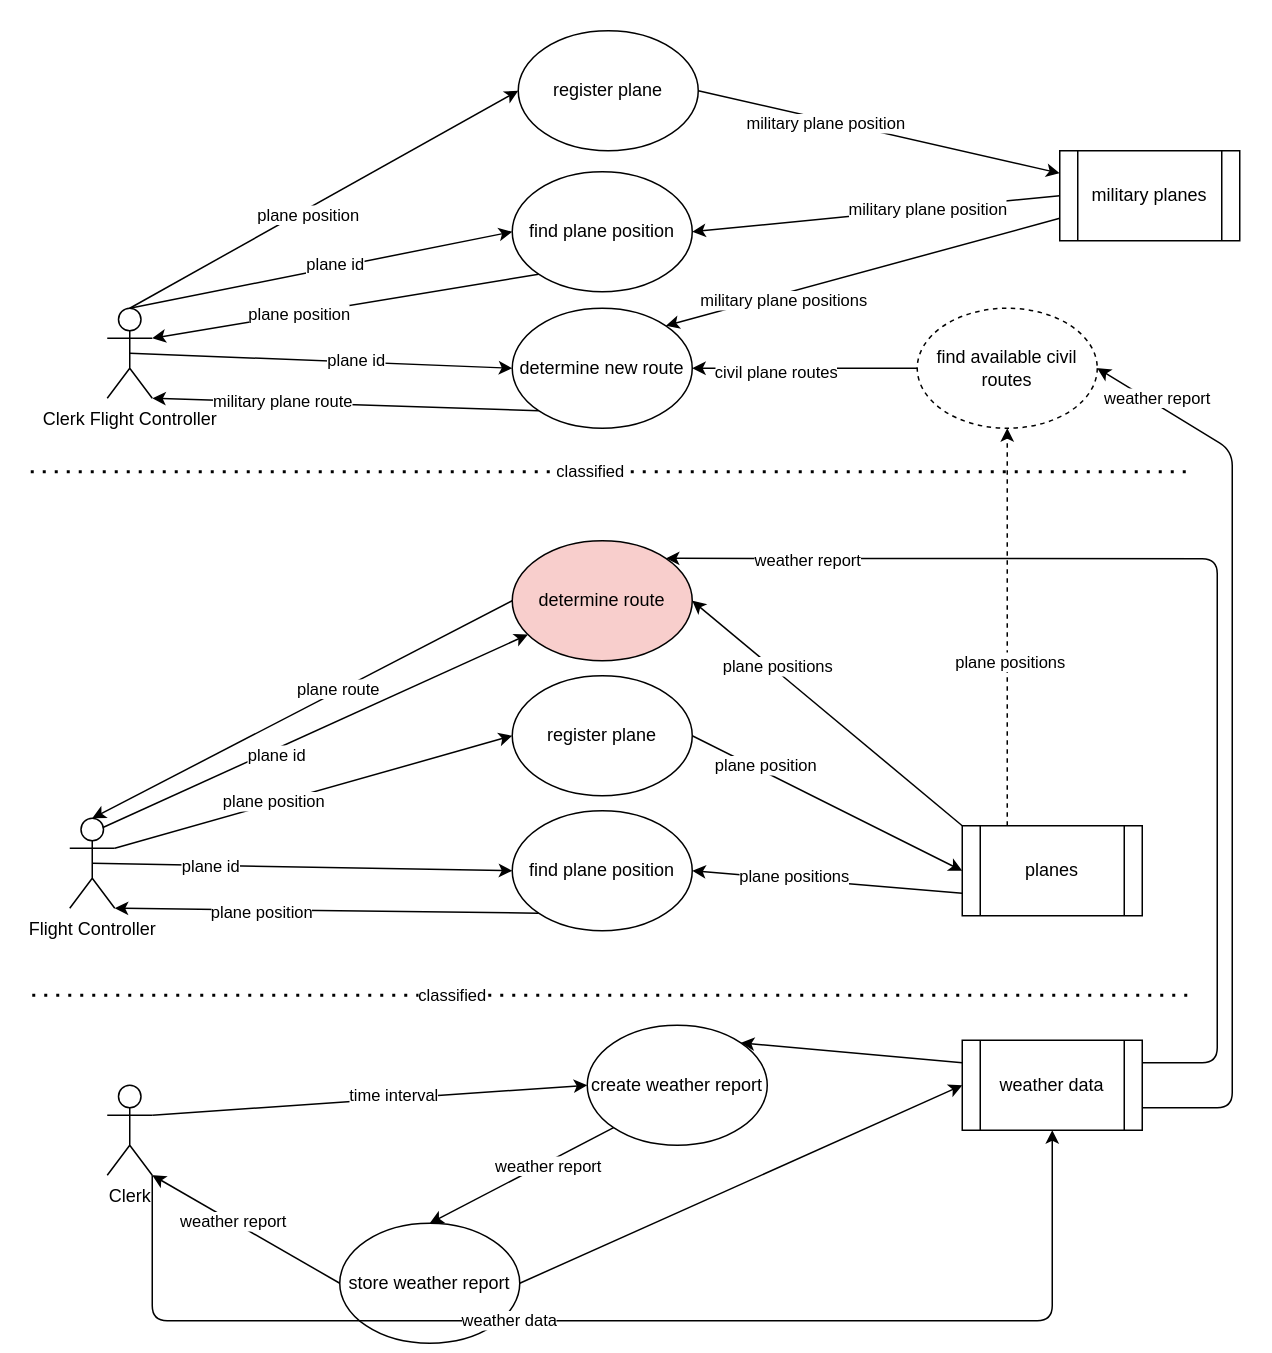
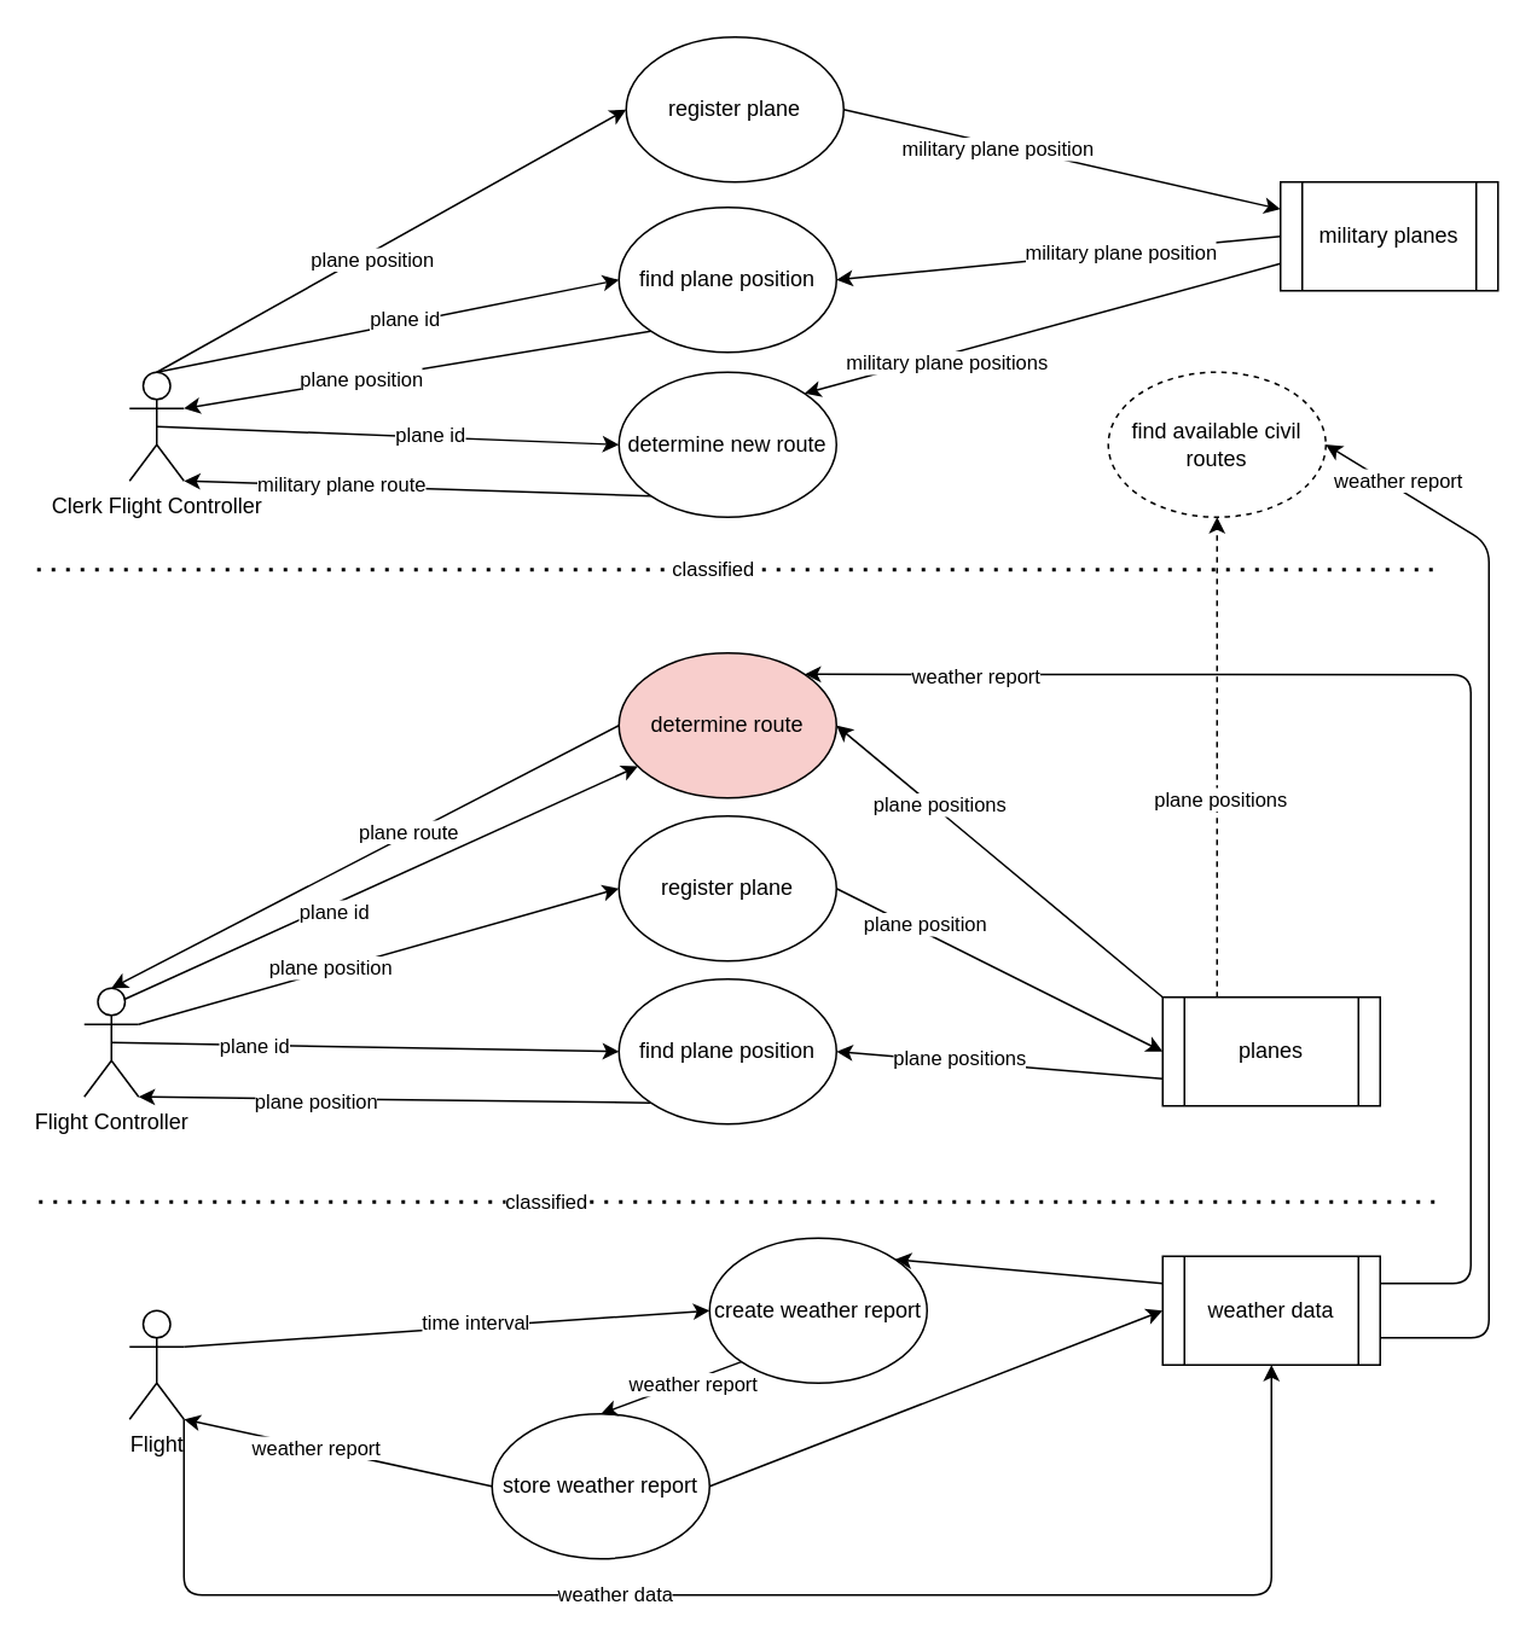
  <mxCell id="0" />
  <mxCell id="1" parent="0" />
  <mxCell id="2" value="create weather report" style="ellipse;whiteSpace=wrap;html=1;" parent="1" vertex="1"><mxGeometry x="391" y="683" width="120" height="80" as="geometry" /></mxCell>
  <mxCell id="3" value="weather data" style="shape=process;whiteSpace=wrap;html=1;backgroundOutline=1;" parent="1" vertex="1"><mxGeometry x="641" y="693" width="120" height="60" as="geometry" /></mxCell>
  <mxCell id="4" value="" style="endArrow=classic;html=1;exitX=0;exitY=0.25;exitDx=0;exitDy=0;entryX=1;entryY=0;entryDx=0;entryDy=0;" parent="1" source="3" target="2" edge="1"><mxGeometry width="50" height="50" relative="1" as="geometry"><mxPoint x="381" y="753" as="sourcePoint" /><mxPoint x="431" y="703" as="targetPoint" /></mxGeometry></mxCell>
  <mxCell id="5" value="" style="endArrow=classic;html=1;exitX=1;exitY=0.5;exitDx=0;exitDy=0;entryX=0;entryY=0.5;entryDx=0;entryDy=0;" parent="1" source="6" target="3" edge="1"><mxGeometry width="50" height="50" relative="1" as="geometry"><mxPoint x="641" y="708" as="sourcePoint" /><mxPoint x="621" y="863" as="targetPoint" /></mxGeometry></mxCell>
- <mxCell id="6" value="store weather report" style="ellipse;whiteSpace=wrap;html=1;" parent="1" vertex="1"><mxGeometry x="226" y="815" width="120" height="80" as="geometry" /></mxCell>
+ <mxCell id="6" value="store weather report" style="ellipse;whiteSpace=wrap;html=1;" parent="1" vertex="1"><mxGeometry x="271" y="780" width="120" height="80" as="geometry" /></mxCell>
  <mxCell id="7" value="" style="endArrow=classic;html=1;exitX=0;exitY=1;exitDx=0;exitDy=0;entryX=0.5;entryY=0;entryDx=0;entryDy=0;" parent="1" source="2" target="6" edge="1"><mxGeometry width="50" height="50" relative="1" as="geometry"><mxPoint x="461" y="843" as="sourcePoint" /><mxPoint x="641" y="738" as="targetPoint" /></mxGeometry></mxCell>
  <mxCell id="8" value="weather report" style="edgeLabel;html=1;align=center;verticalAlign=middle;resizable=0;points=[];" parent="7" vertex="1" connectable="0"><mxGeometry x="-0.268" y="2" relative="1" as="geometry"><mxPoint as="offset" /></mxGeometry></mxCell>
- <mxCell id="9" value="Clerk" style="shape=umlActor;verticalLabelPosition=bottom;verticalAlign=top;html=1;outlineConnect=0;" parent="1" vertex="1"><mxGeometry x="71" y="723" width="30" height="60" as="geometry" /></mxCell>
+ <mxCell id="9" value="Flight" style="shape=umlActor;verticalLabelPosition=bottom;verticalAlign=top;html=1;outlineConnect=0;" parent="1" vertex="1"><mxGeometry x="71" y="723" width="30" height="60" as="geometry" /></mxCell>
  <mxCell id="10" value="" style="endArrow=classic;html=1;exitX=1;exitY=0.333;exitDx=0;exitDy=0;entryX=0;entryY=0.5;entryDx=0;entryDy=0;exitPerimeter=0;" parent="1" source="9" target="2" edge="1"><mxGeometry width="50" height="50" relative="1" as="geometry"><mxPoint x="401" y="763" as="sourcePoint" /><mxPoint x="401" y="803" as="targetPoint" /></mxGeometry></mxCell>
  <mxCell id="11" value="time interval" style="edgeLabel;html=1;align=center;verticalAlign=middle;resizable=0;points=[];" parent="10" vertex="1" connectable="0"><mxGeometry x="0.11" y="2" relative="1" as="geometry"><mxPoint as="offset" /></mxGeometry></mxCell>
  <mxCell id="12" value="" style="endArrow=classic;html=1;exitX=0;exitY=0.5;exitDx=0;exitDy=0;entryX=1;entryY=1;entryDx=0;entryDy=0;entryPerimeter=0;" parent="1" source="6" target="9" edge="1"><mxGeometry width="50" height="50" relative="1" as="geometry"><mxPoint x="101" y="743" as="sourcePoint" /><mxPoint x="341" y="723" as="targetPoint" /></mxGeometry></mxCell>
  <mxCell id="13" value="weather report" style="edgeLabel;html=1;align=center;verticalAlign=middle;resizable=0;points=[];" parent="12" vertex="1" connectable="0"><mxGeometry x="0.15" relative="1" as="geometry"><mxPoint as="offset" /></mxGeometry></mxCell>
  <mxCell id="14" value="find plane position" style="ellipse;whiteSpace=wrap;html=1;" parent="1" vertex="1"><mxGeometry x="341" y="540" width="120" height="80" as="geometry" /></mxCell>
  <mxCell id="15" value="Flight Controller" style="shape=umlActor;verticalLabelPosition=bottom;verticalAlign=top;html=1;outlineConnect=0;" parent="1" vertex="1"><mxGeometry x="46" y="545" width="30" height="60" as="geometry" /></mxCell>
  <mxCell id="16" value="" style="endArrow=classic;html=1;exitX=0.5;exitY=0.5;exitDx=0;exitDy=0;entryX=0;entryY=0.5;entryDx=0;entryDy=0;exitPerimeter=0;" parent="1" source="15" target="14" edge="1"><mxGeometry width="50" height="50" relative="1" as="geometry"><mxPoint x="101" y="720" as="sourcePoint" /><mxPoint x="341" y="700" as="targetPoint" /></mxGeometry></mxCell>
  <mxCell id="17" value="plane id" style="edgeLabel;html=1;align=center;verticalAlign=middle;resizable=0;points=[];" parent="16" vertex="1" connectable="0"><mxGeometry x="-0.433" relative="1" as="geometry"><mxPoint as="offset" /></mxGeometry></mxCell>
  <mxCell id="18" value="planes" style="shape=process;whiteSpace=wrap;html=1;backgroundOutline=1;" parent="1" vertex="1"><mxGeometry x="641" y="550" width="120" height="60" as="geometry" /></mxCell>
  <mxCell id="19" value="" style="endArrow=classic;html=1;entryX=0;entryY=0.5;entryDx=0;entryDy=0;exitX=1;exitY=0.5;exitDx=0;exitDy=0;" parent="1" source="23" target="18" edge="1"><mxGeometry width="50" height="50" relative="1" as="geometry"><mxPoint x="481" y="510" as="sourcePoint" /><mxPoint x="341" y="570" as="targetPoint" /></mxGeometry></mxCell>
  <mxCell id="20" value="plane position" style="edgeLabel;html=1;align=center;verticalAlign=middle;resizable=0;points=[];" parent="19" vertex="1" connectable="0"><mxGeometry x="-0.484" y="4" relative="1" as="geometry"><mxPoint as="offset" /></mxGeometry></mxCell>
  <mxCell id="21" value="" style="endArrow=classic;html=1;entryX=1;entryY=1;entryDx=0;entryDy=0;entryPerimeter=0;exitX=0;exitY=1;exitDx=0;exitDy=0;" parent="1" source="14" target="15" edge="1"><mxGeometry width="50" height="50" relative="1" as="geometry"><mxPoint x="321" y="610" as="sourcePoint" /><mxPoint x="641" y="580" as="targetPoint" /></mxGeometry></mxCell>
  <mxCell id="22" value="plane position" style="edgeLabel;html=1;align=center;verticalAlign=middle;resizable=0;points=[];" parent="21" vertex="1" connectable="0"><mxGeometry x="0.309" y="1" relative="1" as="geometry"><mxPoint as="offset" /></mxGeometry></mxCell>
  <mxCell id="23" value="register plane" style="ellipse;whiteSpace=wrap;html=1;" parent="1" vertex="1"><mxGeometry x="341" y="450" width="120" height="80" as="geometry" /></mxCell>
  <mxCell id="24" value="" style="endArrow=classic;html=1;entryX=1;entryY=0.5;entryDx=0;entryDy=0;exitX=0;exitY=0.75;exitDx=0;exitDy=0;" parent="1" source="18" target="14" edge="1"><mxGeometry width="50" height="50" relative="1" as="geometry"><mxPoint x="561" y="610" as="sourcePoint" /><mxPoint x="641" y="580" as="targetPoint" /></mxGeometry></mxCell>
  <mxCell id="25" value="plane positions" style="edgeLabel;html=1;align=center;verticalAlign=middle;resizable=0;points=[];" parent="24" vertex="1" connectable="0"><mxGeometry x="0.246" y="-2" relative="1" as="geometry"><mxPoint as="offset" /></mxGeometry></mxCell>
  <mxCell id="26" value="" style="endArrow=classic;html=1;exitX=1;exitY=0.333;exitDx=0;exitDy=0;entryX=0;entryY=0.5;entryDx=0;entryDy=0;exitPerimeter=0;" parent="1" source="15" target="23" edge="1"><mxGeometry width="50" height="50" relative="1" as="geometry"><mxPoint x="101" y="580" as="sourcePoint" /><mxPoint x="341" y="580" as="targetPoint" /></mxGeometry></mxCell>
  <mxCell id="27" value="plane position" style="edgeLabel;html=1;align=center;verticalAlign=middle;resizable=0;points=[];" parent="26" vertex="1" connectable="0"><mxGeometry x="-0.193" y="1" relative="1" as="geometry"><mxPoint x="-1" as="offset" /></mxGeometry></mxCell>
  <mxCell id="28" value="Clerk Flight Controller" style="shape=umlActor;verticalLabelPosition=bottom;verticalAlign=top;html=1;outlineConnect=0;" parent="1" vertex="1"><mxGeometry x="71" y="205" width="30" height="60" as="geometry" /></mxCell>
  <mxCell id="29" value="" style="endArrow=classic;html=1;exitX=0.5;exitY=0;exitDx=0;exitDy=0;entryX=0;entryY=0.5;entryDx=0;entryDy=0;exitPerimeter=0;" parent="1" source="28" target="32" edge="1"><mxGeometry width="50" height="50" relative="1" as="geometry"><mxPoint x="101" y="435" as="sourcePoint" /><mxPoint x="341" y="435" as="targetPoint" /></mxGeometry></mxCell>
  <mxCell id="30" value="plane id" style="edgeLabel;html=1;align=center;verticalAlign=middle;resizable=0;points=[];" parent="29" vertex="1" connectable="0"><mxGeometry x="0.077" y="2" relative="1" as="geometry"><mxPoint as="offset" /></mxGeometry></mxCell>
  <mxCell id="31" value="military planes" style="shape=process;whiteSpace=wrap;html=1;backgroundOutline=1;" parent="1" vertex="1"><mxGeometry x="706" y="100" width="120" height="60" as="geometry" /></mxCell>
  <mxCell id="32" value="find plane position" style="ellipse;whiteSpace=wrap;html=1;" parent="1" vertex="1"><mxGeometry x="341" y="114" width="120" height="80" as="geometry" /></mxCell>
  <mxCell id="33" value="" style="endArrow=classic;html=1;entryX=1;entryY=0.333;entryDx=0;entryDy=0;entryPerimeter=0;exitX=0;exitY=1;exitDx=0;exitDy=0;" parent="1" source="32" target="28" edge="1"><mxGeometry width="50" height="50" relative="1" as="geometry"><mxPoint x="221" y="315" as="sourcePoint" /><mxPoint x="341" y="245" as="targetPoint" /></mxGeometry></mxCell>
  <mxCell id="34" value="plane position" style="edgeLabel;html=1;align=center;verticalAlign=middle;resizable=0;points=[];" parent="33" vertex="1" connectable="0"><mxGeometry x="0.239" relative="1" as="geometry"><mxPoint as="offset" /></mxGeometry></mxCell>
  <mxCell id="35" value="" style="endArrow=classic;html=1;entryX=1;entryY=0.5;entryDx=0;entryDy=0;exitX=0;exitY=0.5;exitDx=0;exitDy=0;" parent="1" source="31" target="32" edge="1"><mxGeometry width="50" height="50" relative="1" as="geometry"><mxPoint x="358.574" y="273.284" as="sourcePoint" /><mxPoint x="101" y="265" as="targetPoint" /></mxGeometry></mxCell>
  <mxCell id="36" value="military plane position" style="edgeLabel;html=1;align=center;verticalAlign=middle;resizable=0;points=[];" parent="35" vertex="1" connectable="0"><mxGeometry x="-0.274" relative="1" as="geometry"><mxPoint as="offset" /></mxGeometry></mxCell>
  <mxCell id="37" value="" style="endArrow=none;dashed=1;html=1;dashPattern=1 3;strokeWidth=2;" parent="1" edge="1"><mxGeometry width="50" height="50" relative="1" as="geometry"><mxPoint x="21" y="663" as="sourcePoint" /><mxPoint x="791" y="663" as="targetPoint" /></mxGeometry></mxCell>
  <mxCell id="38" value="classified" style="edgeLabel;html=1;align=center;verticalAlign=middle;resizable=0;points=[];" parent="37" vertex="1" connectable="0"><mxGeometry x="-0.275" y="1" relative="1" as="geometry"><mxPoint as="offset" /></mxGeometry></mxCell>
  <mxCell id="39" value="" style="endArrow=none;dashed=1;html=1;dashPattern=1 3;strokeWidth=2;" parent="1" edge="1"><mxGeometry width="50" height="50" relative="1" as="geometry"><mxPoint x="20" y="314" as="sourcePoint" /><mxPoint x="790" y="314" as="targetPoint" /></mxGeometry></mxCell>
  <mxCell id="40" value="classified" style="edgeLabel;html=1;align=center;verticalAlign=middle;resizable=0;points=[];" parent="39" vertex="1" connectable="0"><mxGeometry x="-0.034" y="1" relative="1" as="geometry"><mxPoint as="offset" /></mxGeometry></mxCell>
  <mxCell id="41" value="determine new route" style="ellipse;whiteSpace=wrap;html=1;" parent="1" vertex="1"><mxGeometry x="341" y="205" width="120" height="80" as="geometry" /></mxCell>
  <mxCell id="42" value="" style="endArrow=classic;html=1;entryX=0.5;entryY=1;entryDx=0;entryDy=0;exitX=0.25;exitY=0;exitDx=0;exitDy=0;dashed=1;" parent="1" source="18" target="63" edge="1"><mxGeometry width="50" height="50" relative="1" as="geometry"><mxPoint x="711" y="460" as="sourcePoint" /><mxPoint x="641" y="580" as="targetPoint" /></mxGeometry></mxCell>
  <mxCell id="43" value="plane positions" style="edgeLabel;html=1;align=center;verticalAlign=middle;resizable=0;points=[];" parent="42" vertex="1" connectable="0"><mxGeometry x="-0.17" y="-1" relative="1" as="geometry"><mxPoint as="offset" /></mxGeometry></mxCell>
  <mxCell id="44" value="" style="endArrow=classic;html=1;entryX=1;entryY=0;entryDx=0;entryDy=0;exitX=0;exitY=0.75;exitDx=0;exitDy=0;" parent="1" source="31" target="41" edge="1"><mxGeometry width="50" height="50" relative="1" as="geometry"><mxPoint x="671" y="434" as="sourcePoint" /><mxPoint x="443.426" y="273.284" as="targetPoint" /></mxGeometry></mxCell>
  <mxCell id="45" value="military plane positions" style="edgeLabel;html=1;align=center;verticalAlign=middle;resizable=0;points=[];" parent="44" vertex="1" connectable="0"><mxGeometry x="0.412" y="4" relative="1" as="geometry"><mxPoint as="offset" /></mxGeometry></mxCell>
  <mxCell id="46" value="" style="endArrow=classic;html=1;entryX=0;entryY=0.5;entryDx=0;entryDy=0;exitX=0.5;exitY=0.5;exitDx=0;exitDy=0;exitPerimeter=0;" parent="1" source="28" target="41" edge="1"><mxGeometry width="50" height="50" relative="1" as="geometry"><mxPoint x="641" y="260" as="sourcePoint" /><mxPoint x="461" y="245" as="targetPoint" /></mxGeometry></mxCell>
  <mxCell id="47" value="plane id" style="edgeLabel;html=1;align=center;verticalAlign=middle;resizable=0;points=[];" parent="46" vertex="1" connectable="0"><mxGeometry x="0.184" y="1" relative="1" as="geometry"><mxPoint as="offset" /></mxGeometry></mxCell>
  <mxCell id="48" value="" style="endArrow=classic;html=1;exitX=0;exitY=1;exitDx=0;exitDy=0;entryX=1;entryY=1;entryDx=0;entryDy=0;entryPerimeter=0;" parent="1" source="41" target="28" edge="1"><mxGeometry width="50" height="50" relative="1" as="geometry"><mxPoint x="86" y="235" as="sourcePoint" /><mxPoint x="211" y="274" as="targetPoint" /></mxGeometry></mxCell>
  <mxCell id="49" value="military plane route" style="edgeLabel;html=1;align=center;verticalAlign=middle;resizable=0;points=[];" parent="48" vertex="1" connectable="0"><mxGeometry x="0.325" y="-1" relative="1" as="geometry"><mxPoint as="offset" /></mxGeometry></mxCell>
  <mxCell id="50" value="determine route" style="ellipse;whiteSpace=wrap;html=1;fillColor=#f8cecc;" parent="1" vertex="1"><mxGeometry x="341" y="360" width="120" height="80" as="geometry" /></mxCell>
  <mxCell id="51" value="" style="endArrow=classic;html=1;entryX=1;entryY=0;entryDx=0;entryDy=0;exitX=1;exitY=0.25;exitDx=0;exitDy=0;" parent="1" source="3" target="50" edge="1"><mxGeometry width="50" height="50" relative="1" as="geometry"><mxPoint x="671" y="550" as="sourcePoint" /><mxPoint x="443.426" y="273.284" as="targetPoint" /><Array as="points"><mxPoint x="811" y="708" /><mxPoint x="811" y="372" /></Array></mxGeometry></mxCell>
  <mxCell id="52" value="weather report" style="edgeLabel;html=1;align=center;verticalAlign=middle;resizable=0;points=[];" parent="51" vertex="1" connectable="0"><mxGeometry x="0.749" y="1" relative="1" as="geometry"><mxPoint as="offset" /></mxGeometry></mxCell>
  <mxCell id="53" value="" style="endArrow=classic;html=1;entryX=1;entryY=0.5;entryDx=0;entryDy=0;exitX=0;exitY=0;exitDx=0;exitDy=0;" parent="1" source="18" edge="1"><mxGeometry width="50" height="50" relative="1" as="geometry"><mxPoint x="701" y="693" as="sourcePoint" /><mxPoint x="461" y="400" as="targetPoint" /></mxGeometry></mxCell>
  <mxCell id="54" value="plane positions" style="edgeLabel;html=1;align=center;verticalAlign=middle;resizable=0;points=[];" parent="53" vertex="1" connectable="0"><mxGeometry x="0.391" y="-3" relative="1" as="geometry"><mxPoint as="offset" /></mxGeometry></mxCell>
  <mxCell id="55" value="" style="endArrow=classic;html=1;entryX=1;entryY=0.5;entryDx=0;entryDy=0;exitX=1;exitY=0.75;exitDx=0;exitDy=0;" parent="1" source="3" target="63" edge="1"><mxGeometry width="50" height="50" relative="1" as="geometry"><mxPoint x="701" y="693" as="sourcePoint" /><mxPoint x="461" y="400" as="targetPoint" /><Array as="points"><mxPoint x="821" y="738" /><mxPoint x="821" y="300" /></Array></mxGeometry></mxCell>
  <mxCell id="56" value="weather report" style="edgeLabel;html=1;align=center;verticalAlign=middle;resizable=0;points=[];" parent="55" vertex="1" connectable="0"><mxGeometry x="0.881" y="1" relative="1" as="geometry"><mxPoint x="9.4" as="offset" /></mxGeometry></mxCell>
  <mxCell id="57" value="" style="endArrow=classic;html=1;exitX=1;exitY=1;exitDx=0;exitDy=0;entryX=0.5;entryY=1;entryDx=0;entryDy=0;exitPerimeter=0;" parent="1" source="9" target="3" edge="1"><mxGeometry width="50" height="50" relative="1" as="geometry"><mxPoint x="461" y="930" as="sourcePoint" /><mxPoint x="641" y="738" as="targetPoint" /><Array as="points"><mxPoint x="101" y="880" /><mxPoint x="701" y="880" /></Array></mxGeometry></mxCell>
  <mxCell id="58" value="weather data" style="edgeLabel;html=1;align=center;verticalAlign=middle;resizable=0;points=[];" parent="57" vertex="1" connectable="0"><mxGeometry x="-0.189" y="1" relative="1" as="geometry"><mxPoint as="offset" /></mxGeometry></mxCell>
  <mxCell id="59" value="" style="endArrow=classic;html=1;exitX=0.75;exitY=0.1;exitDx=0;exitDy=0;exitPerimeter=0;" parent="1" source="15" target="50" edge="1"><mxGeometry width="50" height="50" relative="1" as="geometry"><mxPoint x="86" y="420" as="sourcePoint" /><mxPoint x="651" y="748" as="targetPoint" /></mxGeometry></mxCell>
  <mxCell id="60" value="plane id" style="edgeLabel;html=1;align=center;verticalAlign=middle;resizable=0;points=[];" parent="59" vertex="1" connectable="0"><mxGeometry x="-0.195" y="-3" relative="1" as="geometry"><mxPoint as="offset" /></mxGeometry></mxCell>
  <mxCell id="61" value="" style="endArrow=classic;html=1;exitX=0;exitY=0.5;exitDx=0;exitDy=0;entryX=0.5;entryY=0;entryDx=0;entryDy=0;entryPerimeter=0;" parent="1" source="50" target="15" edge="1"><mxGeometry width="50" height="50" relative="1" as="geometry"><mxPoint x="171" y="380" as="sourcePoint" /><mxPoint x="51" y="520" as="targetPoint" /></mxGeometry></mxCell>
  <mxCell id="62" value="plane route" style="edgeLabel;html=1;align=center;verticalAlign=middle;resizable=0;points=[];" parent="61" vertex="1" connectable="0"><mxGeometry x="-0.177" y="-2" relative="1" as="geometry"><mxPoint as="offset" /></mxGeometry></mxCell>
  <mxCell id="63" value="find available civil routes" style="ellipse;whiteSpace=wrap;html=1;dashed=1;" parent="1" vertex="1"><mxGeometry x="611" y="205" width="120" height="80" as="geometry" /></mxCell>
- <mxCell id="64" value="" style="endArrow=classic;html=1;entryX=1;entryY=0.5;entryDx=0;entryDy=0;exitX=0;exitY=0.5;exitDx=0;exitDy=0;" parent="1" source="63" target="41" edge="1"><mxGeometry width="50" height="50" relative="1" as="geometry"><mxPoint x="641" y="260" as="sourcePoint" /><mxPoint x="461" y="245" as="targetPoint" /></mxGeometry></mxCell>
- <mxCell id="65" value="civil plane routes" style="edgeLabel;html=1;align=center;verticalAlign=middle;resizable=0;points=[];" parent="64" vertex="1" connectable="0"><mxGeometry x="0.267" y="2" relative="1" as="geometry"><mxPoint as="offset" /></mxGeometry></mxCell>
  <mxCell id="66" value="register plane" style="ellipse;whiteSpace=wrap;html=1;" parent="1" vertex="1"><mxGeometry x="345" y="20" width="120" height="80" as="geometry" /></mxCell>
  <mxCell id="67" value="" style="endArrow=classic;html=1;entryX=0;entryY=0.5;entryDx=0;entryDy=0;" parent="1" target="66" edge="1"><mxGeometry width="50" height="50" relative="1" as="geometry"><mxPoint x="86" y="205" as="sourcePoint" /><mxPoint x="341" y="154" as="targetPoint" /></mxGeometry></mxCell>
  <mxCell id="68" value="plane position" style="edgeLabel;html=1;align=center;verticalAlign=middle;resizable=0;points=[];" parent="67" vertex="1" connectable="0"><mxGeometry x="-0.102" y="-4" relative="1" as="geometry"><mxPoint y="-1" as="offset" /></mxGeometry></mxCell>
  <mxCell id="69" value="" style="endArrow=classic;html=1;entryX=0;entryY=0.25;entryDx=0;entryDy=0;exitX=1;exitY=0.5;exitDx=0;exitDy=0;" parent="1" source="66" target="31" edge="1"><mxGeometry width="50" height="50" relative="1" as="geometry"><mxPoint x="86" y="205" as="sourcePoint" /><mxPoint x="345" y="60" as="targetPoint" /></mxGeometry></mxCell>
  <mxCell id="70" value="military plane position" style="edgeLabel;html=1;align=center;verticalAlign=middle;resizable=0;points=[];" parent="69" vertex="1" connectable="0"><mxGeometry x="-0.3" y="-2" relative="1" as="geometry"><mxPoint as="offset" /></mxGeometry></mxCell>
